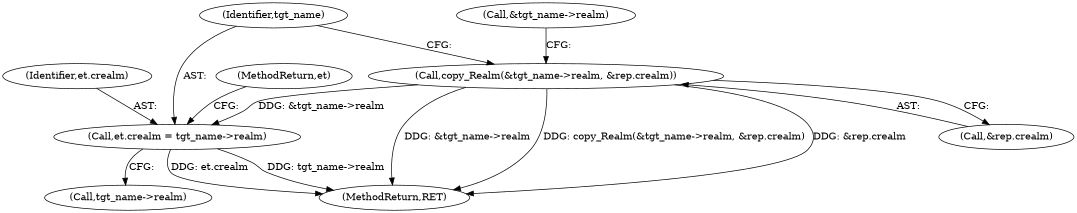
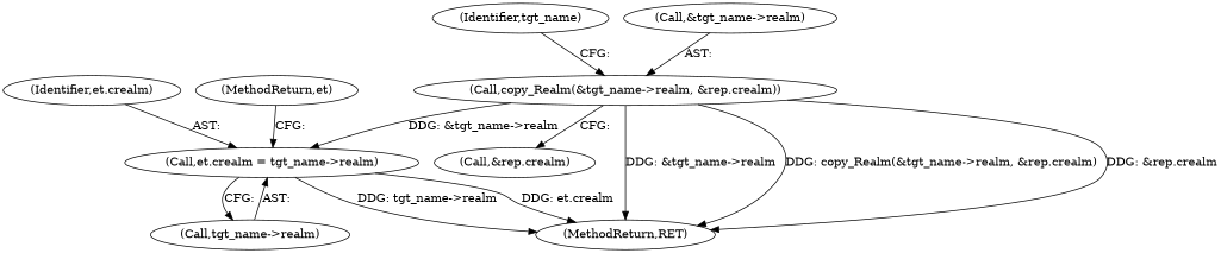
  digraph {
    n1 [label="(Call,copy_Realm(&tgt_name->realm, &rep.crealm))"]
    n2 [label="(Call,et.crealm = tgt_name->realm)"]
    n3 [label="(Call,&rep.crealm)"]
    n4 [label="(MethodReturn,RET)"]
    n5 [label="(Call,tgt_name->realm)"]
    n6 [label="(Identifier,et.crealm)"]
    n7 [label="(Identifier,tgt_name)"]
    n8 [label="(MethodReturn,et)"]
    n9 [label="(Call,&tgt_name->realm)"]
    n1 -> n2 [label="DDG: &tgt_name->realm"]
    n1 -> n3 [label="CFG: "]
    n1 -> n4 [label="DDG: &tgt_name->realm"]
    n1 -> n4 [label="DDG: copy_Realm(&tgt_name->realm, &rep.crealm)"]
    n1 -> n4 [label="DDG: &rep.crealm"]
    n2 -> n4 [label="DDG: tgt_name->realm"]
    n2 -> n4 [label="DDG: et.crealm"]
    n2 -> n5 [label="CFG: "]
-   n3 -> n1 [label="AST: "]
-   n7 -> n2 [label="AST: "]
+   n5 -> n2 [label="AST: "]
    n6 -> n2 [label="AST: "]
    n7 -> n1 [label="CFG: "]
    n8 -> n2 [label="CFG: "]
-   n9 -> n1 [label="CFG: "]
+   n9 -> n1 [label="AST: "]
  }
